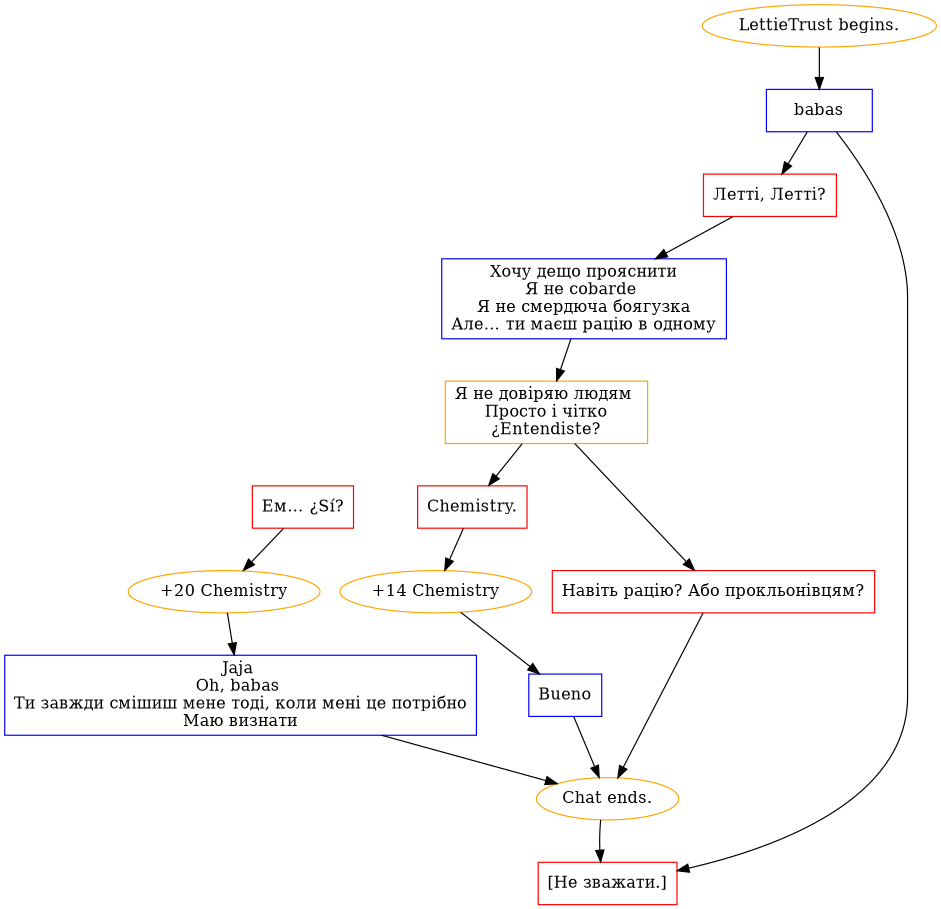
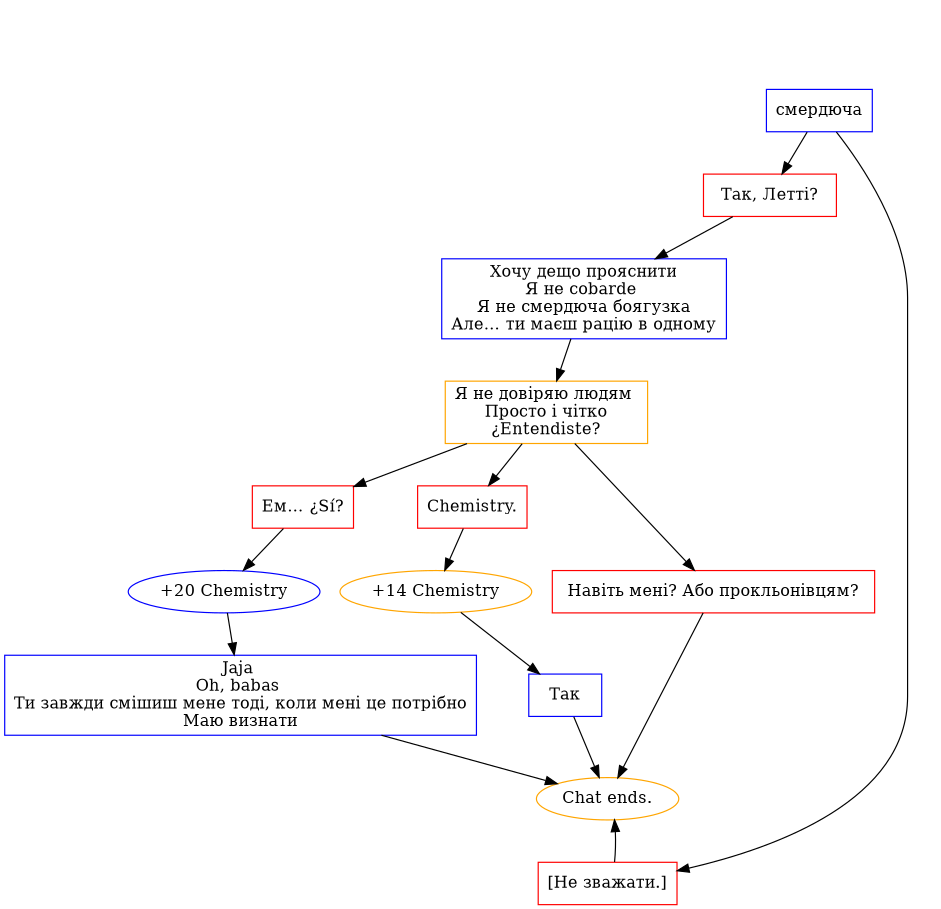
  digraph {
    fontname="DejaVu Serif"
    node [color=orange fontname="DejaVu Serif" shape=box]
    edge [fontname="DejaVu Serif"]
-   "LettieTrust begins." [shape=""]
-   n2 [color=blue label=babas]
-   n3 [color=red label="Летті, Летті?"]
+   n2 [color=blue label="смердюча"]
+   n3 [color=red label="Так, Летті?"]
    n4 [color=red label="[Не зважати.]"]
    n5 [color=blue label="Хочу дещо прояснити\nЯ не cobarde \nЯ не смердюча боягузка\nАле… ти маєш рацію в одному"]
    "Chat ends." [shape=""]
    n7 [label="Я не довіряю людям \nПросто і чітко\n¿Entendiste?"]
    n8 [color=red label="Ем… ¿Sí?"]
    n9 [color=red label="Chemistry."]
-   n10 [color=red label="Навіть рацію? Або прокльонівцям?"]
-   n11 [label="+20 Chemistry" shape=""]
+   n10 [color=red label="Навіть мені? Або прокльонівцям?"]
+   n11 [color=blue label="+20 Chemistry" shape=""]
    n12 [label="+14 Chemistry" shape=""]
    n13 [color=blue label="Jaja \nOh, babas \nТи завжди смішиш мене тоді, коли мені це потрібно\nМаю визнати"]
-   n14 [color=blue label=Bueno]
-   "LettieTrust begins." -> n2
+   n14 [color=blue label="Так"]
    n2 -> n3
    n2 -> n4
    n3 -> n5
-   "Chat ends." -> n4
+   n4 -> "Chat ends."
    n5 -> n7
+   n7 -> n8
    n7 -> n9
    n7 -> n10
    n8 -> n11
    n9 -> n12
    n10 -> "Chat ends."
    n11 -> n13
    n12 -> n14
    n13 -> "Chat ends."
    n14 -> "Chat ends."
  }
